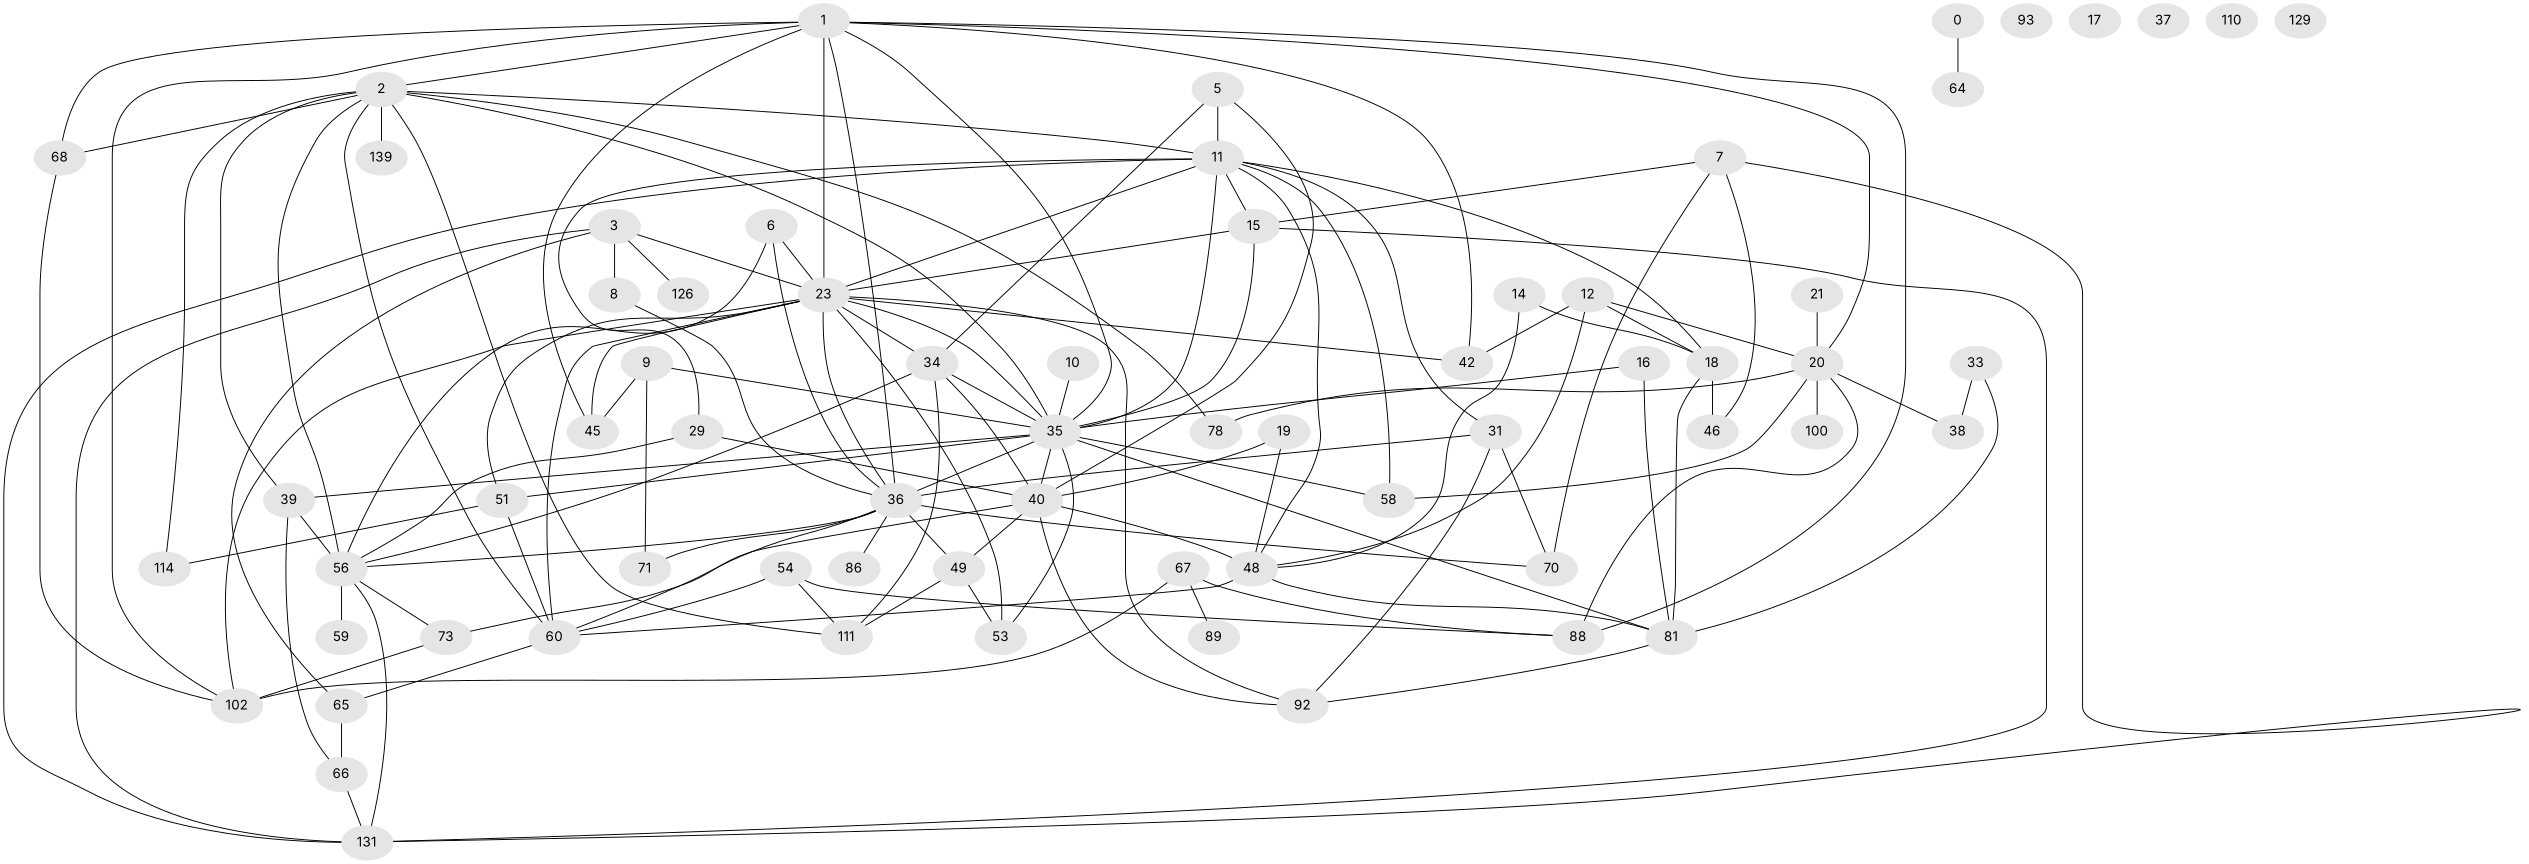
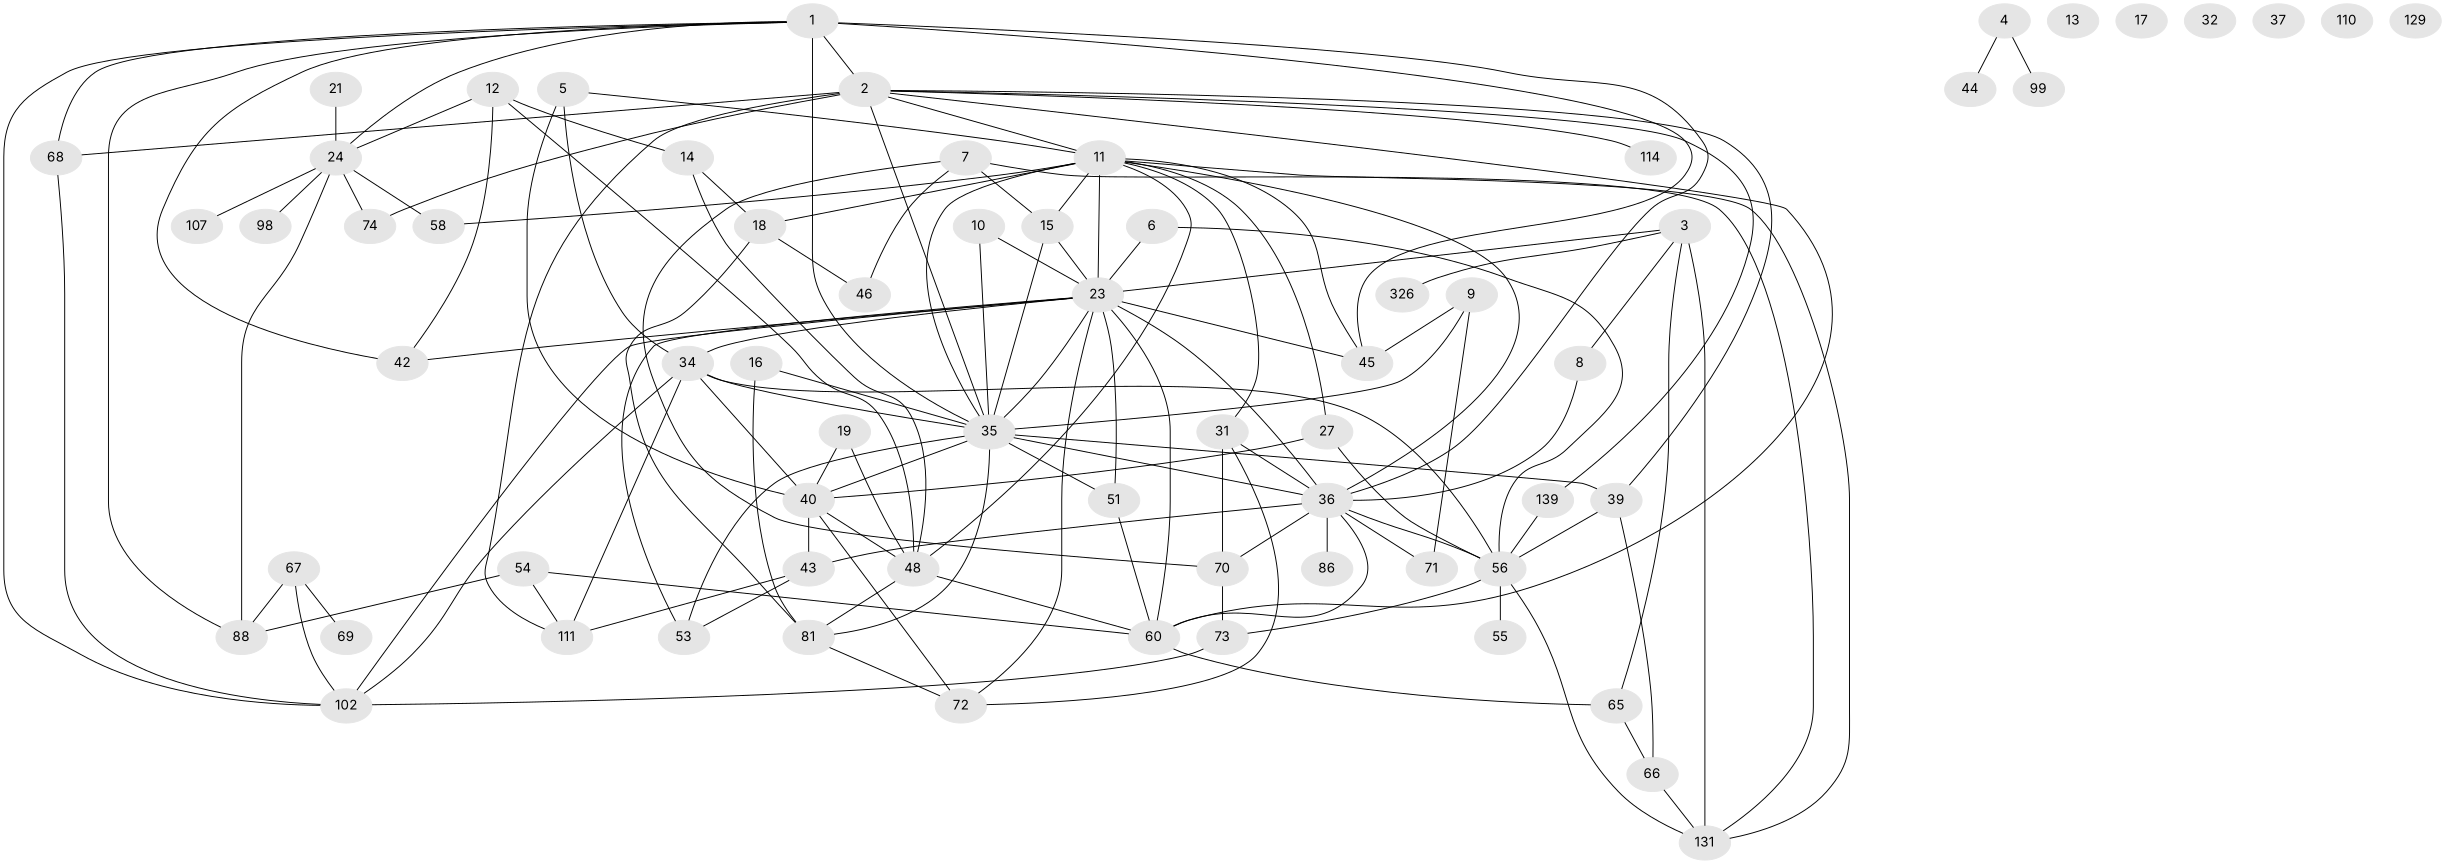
  graph {
    fontname=Inter
    node [color=gray90 fontname=Inter style=filled]
    edge [fontname=Inter]
    1 [super="+101+27"]
    2 [super="+76"]
    23 [super="+30+145+75"]
-   24 [super="+44+78" label=20]
+   24 [super="+44+78"]
    35 [super="+41+104+50"]
    36 [super="+47"]
    42 [super="+119"]
    45 [super="+61"]
    68
    88 [super="+94"]
    102 [super="+113"]
    11 [super="+105+106+91"]
    39
    56 [super="+100"]
    60 [super="+109"]
-   74 [label=78]
+   74
    111
    114
    139 [super="+140"]
    34 [super="+77+122"]
    51 [super="+138"]
    53
-   92
+   92 [label=72]
    58 [super="+85"]
-   98 [label=38]
-   107 [super="+135" label=100]
+   98
+   107 [super="+135"]
    40 [super="+130+82+143"]
    81 [super="+115"]
    70 [super="+97"]
    71 [super="+127"]
-   43 [super="+108" label=49]
+   43 [super="+108"]
    86
    131
    15 [super="+112"]
    18 [super="+79"]
-   29 [super="+133"]
+   29 [super="+133" label=27]
    31
    48 [super="+87+80"]
    66
-   59 [super="+117"]
+   59 [super="+117" label=55]
    73
    65
    3 [super="+38"]
    8 [super="+72"]
-   126
-   4 [label=0]
-   64
+   126 [label=326]
+   4
+   64 [label=44]
+   99
    5 [super="+22"]
    6
    7
    46 [super="+62"]
    9 [super="+49"]
    10
    12 [super="+26"]
    14
-   13 [super="+57" label=93]
+   13 [super="+57"]
    16
    17
    19 [super="+93+28"]
    21
-   33
+   32
    37
    54 [super="+96"]
    67
-   69 [label=89]
+   69
    110
    129
    1 -- 2 [weight=2]
-   1 -- 23 [weight=2]
+   10 -- 23 [weight=2]
    1 -- 24
    1 -- 35 [weight=2]
    1 -- 36
    1 -- 42
    1 -- 45
    1 -- 68
    1 -- 88
    1 -- 102
    2 -- 35
    2 -- 68
    2 -- 11
    2 -- 39
-   2 -- 56 [weight=2]
+   139 -- 56 [weight=2]
    2 -- 60 [weight=2]
    2 -- 74 [weight=2]
    2 -- 111
    2 -- 114
    2 -- 139
    23 -- 35
    23 -- 36
    23 -- 42
    23 -- 45
    23 -- 102
    23 -- 60 [weight=2]
    23 -- 34
    23 -- 51
    23 -- 53
    23 -- 92
    24 -- 88
    24 -- 74
    24 -- 58
    24 -- 98
    24 -- 107 [weight=2]
    35 -- 36 [weight=3]
    35 -- 39
    35 -- 51
    35 -- 53
-   35 -- 58 [weight=2]
    35 -- 40 [weight=2]
    35 -- 81
    36 -- 56
    36 -- 60
    36 -- 70
    36 -- 71
    36 -- 43 [weight=2]
    36 -- 86
    68 -- 102
    11 -- 23
    11 -- 35 [weight=2]
-   6 -- 36 [weight=2]
+   11 -- 36 [weight=2]
+   11 -- 45
    11 -- 58
    11 -- 131
    11 -- 15
    11 -- 18
    11 -- 29
    11 -- 31
    11 -- 48
    39 -- 56
    39 -- 66
    56 -- 131
    56 -- 59
    56 -- 73
    60 -- 65
    34 -- 35
+   34 -- 102
    34 -- 56
    34 -- 111
    34 -- 40
    51 -- 60
-   51 -- 114
    40 -- 92
    40 -- 43
    40 -- 48 [weight=2]
    81 -- 92
-   40 -- 73
+   70 -- 73
    43 -- 111
    43 -- 53
    15 -- 23
    15 -- 35
-   15 -- 131
    18 -- 81
    18 -- 46
    29 -- 56
    29 -- 40
    31 -- 36
    31 -- 92
    31 -- 70
    48 -- 60
    48 -- 81
    66 -- 131
    73 -- 102
    65 -- 66
    3 -- 23
    3 -- 131
    3 -- 65
    3 -- 8
    3 -- 126
    8 -- 36
    4 -- 64
+   4 -- 99
    5 -- 11
    5 -- 34
    5 -- 40
    6 -- 23
    6 -- 56
    7 -- 70
    7 -- 131
    7 -- 15
    7 -- 46
    9 -- 35 [weight=2]
    9 -- 45
    9 -- 71
    10 -- 35
    12 -- 24
    12 -- 42
    12 -- 48
-   12 -- 18
+   12 -- 14
    14 -- 18
    14 -- 48
    16 -- 35
    16 -- 81
    19 -- 40
    19 -- 48
    21 -- 24
-   33 -- 98
-   33 -- 81
    54 -- 88
    54 -- 60
    54 -- 111
    67 -- 88
    67 -- 102
    67 -- 69
  }
